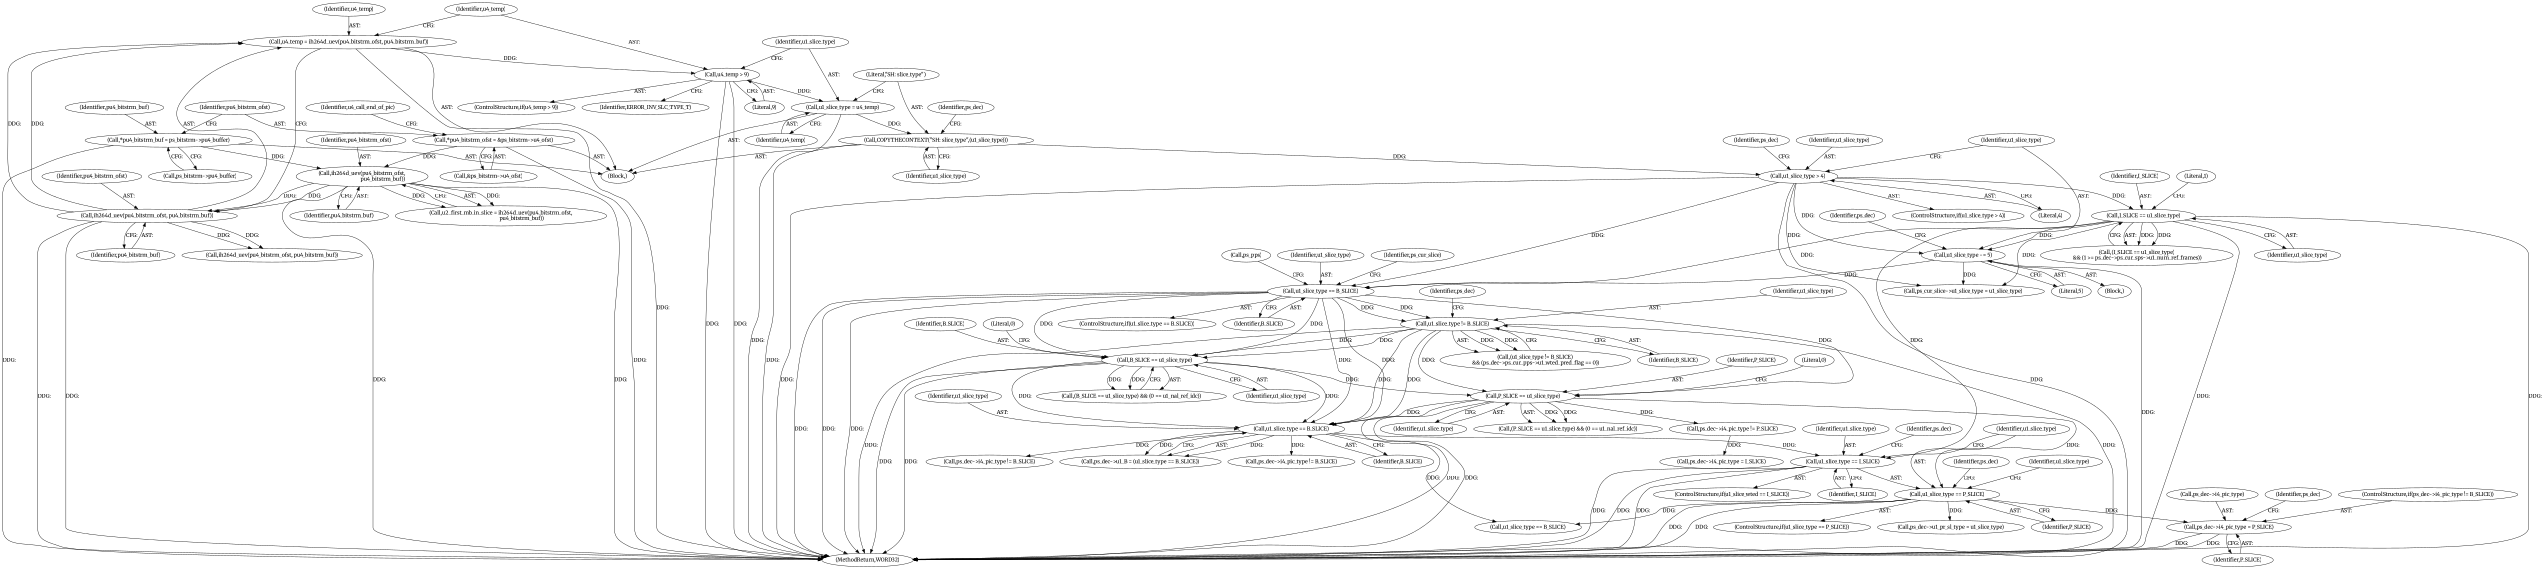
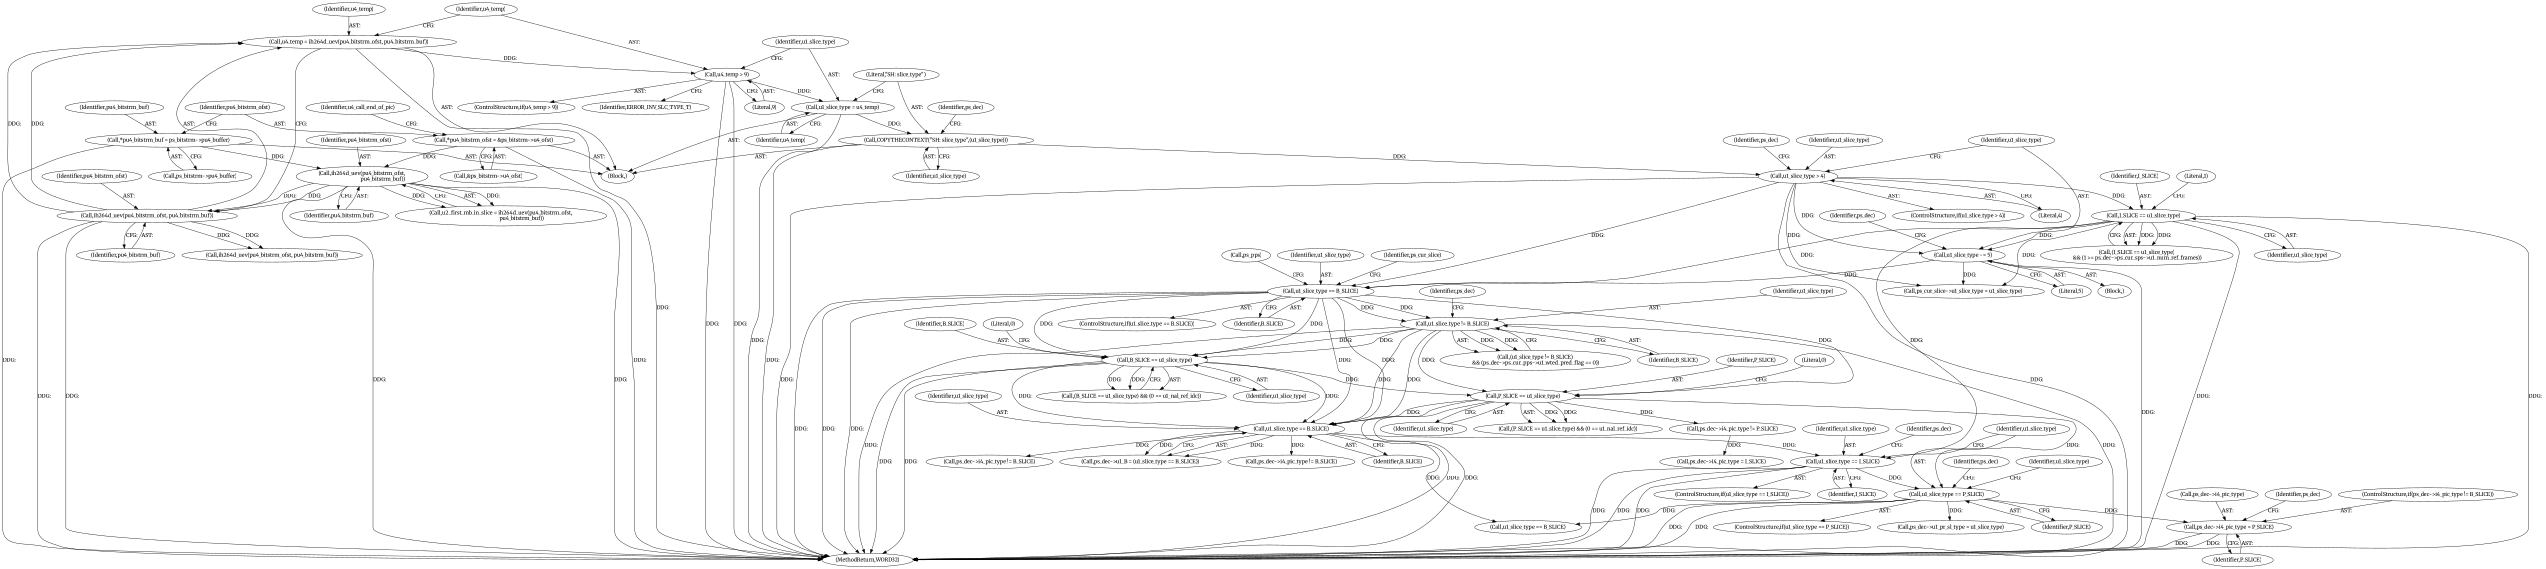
  digraph {
    fontname=Merriweather
    node [fontname=Merriweather]
    edge [fontname=Merriweather]
    n1 [label="(Call,ps_dec->i4_pic_type = P_SLICE)"]
    n2 [label="(MethodReturn,WORD32)"]
    n3 [label="(Identifier,P_SLICE)"]
    n4 [label="(ControlStructure,if(ps_dec->i4_pic_type != B_SLICE))"]
    n5 [label="(Call,u1_slice_type == P_SLICE)"]
    n6 [label="(ControlStructure,if(u1_slice_type == P_SLICE))"]
    n7 [label="(Call,u1_slice_type == B_SLICE)"]
    n8 [label="(Call,ps_dec->u1_pr_sl_type = u1_slice_type)"]
    n9 [label="(Identifier,P_SLICE)"]
    n10 [label="(Call,u1_slice_type == I_SLICE)"]
-   n11 [label="(ControlStructure,if(u1_slice_wted == I_SLICE))"]
+   n11 [label="(ControlStructure,if(u1_slice_type == I_SLICE))"]
    n12 [label="(Identifier,I_SLICE)"]
    n13 [label="(Call,ps_dec->i4_pic_type = I_SLICE)"]
    n14 [label="(Call,u1_slice_type == B_SLICE)"]
    n15 [label="(Call,ps_dec->u1_B = (u1_slice_type == B_SLICE))"]
    n16 [label="(Call,ps_dec->i4_pic_type != B_SLICE)"]
    n17 [label="(Identifier,B_SLICE)"]
    n18 [label="(Call,ps_dec->i4_pic_type != B_SLICE)"]
    n19 [label="(Call,u1_slice_type != B_SLICE)"]
    n20 [label="(Call,P_SLICE == u1_slice_type)"]
    n21 [label="(Call,B_SLICE == u1_slice_type)"]
    n22 [label="(Call,(u1_slice_type != B_SLICE)\n && (ps_dec->ps_cur_pps->u1_wted_pred_flag == 0))"]
    n23 [label="(Identifier,B_SLICE)"]
    n24 [label="(Call,(P_SLICE == u1_slice_type) && (0 == u1_nal_ref_idc))"]
    n25 [label="(Identifier,u1_slice_type)"]
    n26 [label="(Call,ps_dec->i4_pic_type != P_SLICE)"]
    n27 [label="(Call,(B_SLICE == u1_slice_type) && (0 == u1_nal_ref_idc))"]
    n28 [label="(Identifier,u1_slice_type)"]
    n29 [label="(Call,u1_slice_type == B_SLICE)"]
    n30 [label="(ControlStructure,if(u1_slice_type == B_SLICE))"]
    n31 [label="(Identifier,B_SLICE)"]
    n32 [label="(Call,I_SLICE == u1_slice_type)"]
    n33 [label="(Identifier,u1_slice_type)"]
    n34 [label="(Call,ps_cur_slice->u1_slice_type = u1_slice_type)"]
    n35 [label="(Call,(I_SLICE == u1_slice_type)\n && (1 >= ps_dec->ps_cur_sps->u1_num_ref_frames))"]
    n36 [label="(Call,u1_slice_type -= 5)"]
    n37 [label="(Call,u1_slice_type > 4)"]
    n38 [label="(Literal,4)"]
    n39 [label="(ControlStructure,if(u1_slice_type > 4))"]
    n40 [label="(Block,)"]
    n41 [label="(Literal,5)"]
    n42 [label="(Call,COPYTHECONTEXT(\"SH: slice_type\",(u1_slice_type)))"]
    n43 [label="(Identifier,u1_slice_type)"]
    n44 [label="(Block,)"]
    n45 [label="(Call,u1_slice_type = u4_temp)"]
    n46 [label="(Identifier,u4_temp)"]
    n47 [label="(Call,u4_temp > 9)"]
    n48 [label="(Literal,9)"]
    n49 [label="(ControlStructure,if(u4_temp > 9))"]
    n50 [label="(Identifier,ERROR_INV_SLC_TYPE_T)"]
    n51 [label="(Call,u4_temp = ih264d_uev(pu4_bitstrm_ofst, pu4_bitstrm_buf))"]
    n52 [label="(Call,ih264d_uev(pu4_bitstrm_ofst, pu4_bitstrm_buf))"]
    n53 [label="(Call,ih264d_uev(pu4_bitstrm_ofst, pu4_bitstrm_buf))"]
    n54 [label="(Identifier,pu4_bitstrm_buf)"]
    n55 [label="(Call,ih264d_uev(pu4_bitstrm_ofst,\n                                     pu4_bitstrm_buf))"]
    n56 [label="(Call,u2_first_mb_in_slice = ih264d_uev(pu4_bitstrm_ofst,\n                                     pu4_bitstrm_buf))"]
    n57 [label="(Identifier,pu4_bitstrm_buf)"]
    n58 [label="(Call,*pu4_bitstrm_ofst = &ps_bitstrm->u4_ofst)"]
    n59 [label="(Call,&ps_bitstrm->u4_ofst)"]
    n60 [label="(Call,*pu4_bitstrm_buf = ps_bitstrm->pu4_buffer)"]
    n61 [label="(Call,ps_bitstrm->pu4_buffer)"]
    n62 [label="(Identifier,u1_slice_type)"]
    n63 [label="(Literal,0)"]
    n64 [label="(Literal,0)"]
    n65 [label="(Identifier,P_SLICE)"]
    n66 [label="(Identifier,u4_call_end_of_pic)"]
    n67 [label="(Identifier,u1_slice_type)"]
    n68 [label="(Identifier,ps_dec)"]
    n69 [label="(Identifier,u1_slice_type)"]
    n70 [label="(Identifier,ps_cur_slice)"]
    n71 [label="(Call,ps_dec->i4_pic_type)"]
    n72 [label="(Identifier,u4_temp)"]
    n73 [label="(Identifier,pu4_bitstrm_ofst)"]
    n74 [label="(Call,ps_pps)"]
    n75 [label="(Identifier,ps_dec)"]
    n76 [label="(Identifier,u1_slice_type)"]
    n77 [label="(Identifier,ps_dec)"]
    n78 [label="(Identifier,ps_dec)"]
    n79 [label="(Identifier,u1_slice_type)"]
    n80 [label="(Identifier,pu4_bitstrm_ofst)"]
    n81 [label="(Identifier,ps_dec)"]
    n82 [label="(Identifier,u4_temp)"]
    n83 [label="(Identifier,B_SLICE)"]
    n84 [label="(Identifier,pu4_bitstrm_buf)"]
    n85 [label="(Identifier,u1_slice_type)"]
    n86 [label="(Identifier,u1_slice_type)"]
    n87 [label="(Identifier,u1_slice_type)"]
    n88 [label="(Identifier,ps_dec)"]
    n89 [label="(Identifier,u1_slice_type)"]
    n90 [label="(Literal,\"SH: slice_type\")"]
    n91 [label="(Identifier,ps_dec)"]
    n92 [label="(Literal,1)"]
    n93 [label="(Identifier,pu4_bitstrm_ofst)"]
    n94 [label="(Identifier,I_SLICE)"]
    n1 -> n2 [label="DDG: "]
    n1 -> n2 [label="DDG: "]
    n1 -> n3 [label="CFG: "]
    n3 -> n1 [label="AST: "]
    n4 -> n1 [label="AST: "]
    n5 -> n1 [label="DDG: "]
    n5 -> n2 [label="DDG: "]
    n5 -> n2 [label="DDG: "]
    n5 -> n6 [label="AST: "]
    n5 -> n7 [label="DDG: "]
    n5 -> n8 [label="DDG: "]
    n5 -> n9 [label="CFG: "]
    n9 -> n5 [label="AST: "]
    n10 -> n2 [label="DDG: "]
    n10 -> n2 [label="DDG: "]
    n10 -> n2 [label="DDG: "]
-   n10 -> n5 [label="AST: "]
+   n10 -> n5 [label="DDG: "]
    n10 -> n11 [label="AST: "]
    n10 -> n12 [label="CFG: "]
    n12 -> n10 [label="AST: "]
    n14 -> n7 [label="DDG: "]
    n14 -> n10 [label="DDG: "]
    n14 -> n15 [label="AST: "]
    n14 -> n15 [label="DDG: "]
    n14 -> n15 [label="DDG: "]
    n14 -> n16 [label="DDG: "]
    n14 -> n17 [label="CFG: "]
    n14 -> n18 [label="DDG: "]
    n15 -> n14 [label="CFG: "]
    n17 -> n14 [label="AST: "]
    n19 -> n2 [label="DDG: "]
    n19 -> n2 [label="DDG: "]
    n19 -> n14 [label="DDG: "]
    n19 -> n14 [label="DDG: "]
    n19 -> n20 [label="DDG: "]
    n19 -> n21 [label="DDG: "]
    n19 -> n21 [label="DDG: "]
    n19 -> n22 [label="AST: "]
    n19 -> n22 [label="DDG: "]
    n19 -> n22 [label="DDG: "]
    n19 -> n23 [label="CFG: "]
    n20 -> n2 [label="DDG: "]
    n20 -> n2 [label="DDG: "]
    n20 -> n5 [label="DDG: "]
    n20 -> n14 [label="DDG: "]
    n20 -> n24 [label="AST: "]
    n20 -> n24 [label="DDG: "]
    n20 -> n24 [label="DDG: "]
    n20 -> n25 [label="CFG: "]
    n20 -> n26 [label="DDG: "]
    n21 -> n2 [label="DDG: "]
    n21 -> n2 [label="DDG: "]
    n21 -> n14 [label="DDG: "]
    n21 -> n14 [label="DDG: "]
    n21 -> n20 [label="DDG: "]
    n21 -> n27 [label="AST: "]
    n21 -> n27 [label="DDG: "]
    n21 -> n27 [label="DDG: "]
    n21 -> n28 [label="CFG: "]
    n22 -> n19 [label="CFG: "]
    n23 -> n19 [label="AST: "]
    n25 -> n20 [label="AST: "]
    n26 -> n13 [label="DDG: "]
    n27 -> n21 [label="CFG: "]
    n28 -> n21 [label="AST: "]
    n29 -> n2 [label="DDG: "]
    n29 -> n2 [label="DDG: "]
    n29 -> n2 [label="DDG: "]
    n29 -> n14 [label="DDG: "]
    n29 -> n14 [label="DDG: "]
    n29 -> n19 [label="DDG: "]
    n29 -> n19 [label="DDG: "]
    n29 -> n20 [label="DDG: "]
    n29 -> n21 [label="DDG: "]
    n29 -> n21 [label="DDG: "]
    n29 -> n30 [label="AST: "]
    n29 -> n31 [label="CFG: "]
    n31 -> n29 [label="AST: "]
    n32 -> n2 [label="DDG: "]
    n32 -> n2 [label="DDG: "]
    n32 -> n10 [label="DDG: "]
    n32 -> n29 [label="DDG: "]
    n32 -> n33 [label="CFG: "]
    n32 -> n34 [label="DDG: "]
    n32 -> n35 [label="AST: "]
    n32 -> n35 [label="DDG: "]
    n32 -> n35 [label="DDG: "]
    n32 -> n36 [label="DDG: "]
    n33 -> n32 [label="AST: "]
    n35 -> n32 [label="CFG: "]
    n36 -> n2 [label="DDG: "]
    n36 -> n29 [label="DDG: "]
    n36 -> n34 [label="DDG: "]
    n36 -> n40 [label="AST: "]
    n36 -> n41 [label="CFG: "]
    n37 -> n2 [label="DDG: "]
    n37 -> n2 [label="DDG: "]
    n37 -> n29 [label="DDG: "]
    n37 -> n32 [label="DDG: "]
    n37 -> n34 [label="DDG: "]
    n37 -> n36 [label="DDG: "]
    n37 -> n38 [label="CFG: "]
    n37 -> n39 [label="AST: "]
    n38 -> n37 [label="AST: "]
    n41 -> n36 [label="AST: "]
    n42 -> n2 [label="DDG: "]
    n42 -> n37 [label="DDG: "]
    n42 -> n43 [label="CFG: "]
    n42 -> n44 [label="AST: "]
    n43 -> n42 [label="AST: "]
    n45 -> n2 [label="DDG: "]
    n45 -> n42 [label="DDG: "]
    n45 -> n44 [label="AST: "]
    n45 -> n46 [label="CFG: "]
    n46 -> n45 [label="AST: "]
    n47 -> n2 [label="DDG: "]
    n47 -> n2 [label="DDG: "]
    n47 -> n45 [label="DDG: "]
    n47 -> n48 [label="CFG: "]
    n47 -> n49 [label="AST: "]
    n47 -> n50 [label="CFG: "]
    n48 -> n47 [label="AST: "]
    n51 -> n2 [label="DDG: "]
    n51 -> n44 [label="AST: "]
    n51 -> n47 [label="DDG: "]
    n51 -> n52 [label="CFG: "]
    n52 -> n2 [label="DDG: "]
    n52 -> n2 [label="DDG: "]
    n52 -> n51 [label="AST: "]
    n52 -> n51 [label="DDG: "]
    n52 -> n51 [label="DDG: "]
    n52 -> n53 [label="DDG: "]
    n52 -> n53 [label="DDG: "]
    n52 -> n54 [label="CFG: "]
    n54 -> n52 [label="AST: "]
    n55 -> n2 [label="DDG: "]
    n55 -> n2 [label="DDG: "]
    n55 -> n52 [label="DDG: "]
    n55 -> n52 [label="DDG: "]
    n55 -> n56 [label="AST: "]
    n55 -> n56 [label="DDG: "]
    n55 -> n56 [label="DDG: "]
    n55 -> n57 [label="CFG: "]
    n56 -> n55 [label="CFG: "]
    n57 -> n55 [label="AST: "]
    n58 -> n2 [label="DDG: "]
    n58 -> n44 [label="AST: "]
    n58 -> n55 [label="DDG: "]
    n58 -> n59 [label="CFG: "]
    n59 -> n58 [label="AST: "]
    n60 -> n2 [label="DDG: "]
    n60 -> n44 [label="AST: "]
    n60 -> n55 [label="DDG: "]
    n60 -> n61 [label="CFG: "]
-   n61 -> n60 [label="CFG: "]
+   n61 -> n60 [label="AST: "]
    n62 -> n37 [label="AST: "]
    n63 -> n20 [label="CFG: "]
    n64 -> n21 [label="CFG: "]
    n65 -> n20 [label="AST: "]
    n66 -> n58 [label="CFG: "]
    n67 -> n10 [label="AST: "]
    n68 -> n5 [label="CFG: "]
    n69 -> n45 [label="AST: "]
    n69 -> n47 [label="CFG: "]
    n70 -> n29 [label="CFG: "]
    n71 -> n1 [label="AST: "]
    n72 -> n47 [label="AST: "]
    n72 -> n51 [label="CFG: "]
    n73 -> n52 [label="AST: "]
    n74 -> n29 [label="CFG: "]
    n75 -> n10 [label="CFG: "]
    n76 -> n14 [label="AST: "]
    n77 -> n1 [label="CFG: "]
    n78 -> n42 [label="CFG: "]
    n79 -> n36 [label="AST: "]
    n79 -> n37 [label="CFG: "]
    n80 -> n55 [label="AST: "]
    n81 -> n19 [label="CFG: "]
    n82 -> n51 [label="AST: "]
    n83 -> n21 [label="AST: "]
    n84 -> n60 [label="AST: "]
    n85 -> n5 [label="CFG: "]
    n86 -> n5 [label="AST: "]
    n86 -> n10 [label="CFG: "]
    n87 -> n19 [label="AST: "]
    n88 -> n37 [label="CFG: "]
    n89 -> n29 [label="AST: "]
    n90 -> n42 [label="AST: "]
    n90 -> n45 [label="CFG: "]
    n91 -> n36 [label="CFG: "]
    n92 -> n32 [label="CFG: "]
    n93 -> n58 [label="AST: "]
    n93 -> n60 [label="CFG: "]
    n94 -> n32 [label="AST: "]
  }
